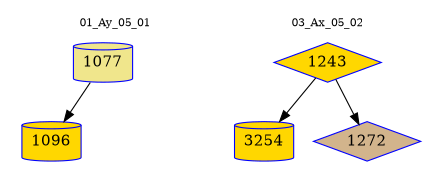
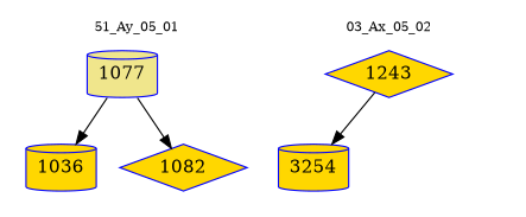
  digraph {
    node [color=blue fillcolor=gold shape=cylinder style=filled]
    edge [color=black]
    n1 [fillcolor=khaki label=1077]
-   n2 [label=1096]
+   n2 [label=1036]
+   n3 [label=1082 shape=diamond]
    n4 [label=1243 shape=diamond]
    n5 [label=3254]
-   n6 [fillcolor=tan label=1272 shape=diamond]
    subgraph cluster_1 {
      color=white
      fontsize=10
-     label="01_Ay_05_01"
+     label="51_Ay_05_01"
      n1
      n2
+     n3
    }
    subgraph cluster_2 {
      color=white
      fontsize=10
      label="03_Ax_05_02"
      n4
      n5
-     n6
    }
    n1 -> n2
+   n1 -> n3
    n4 -> n5
-   n4 -> n6
  }
